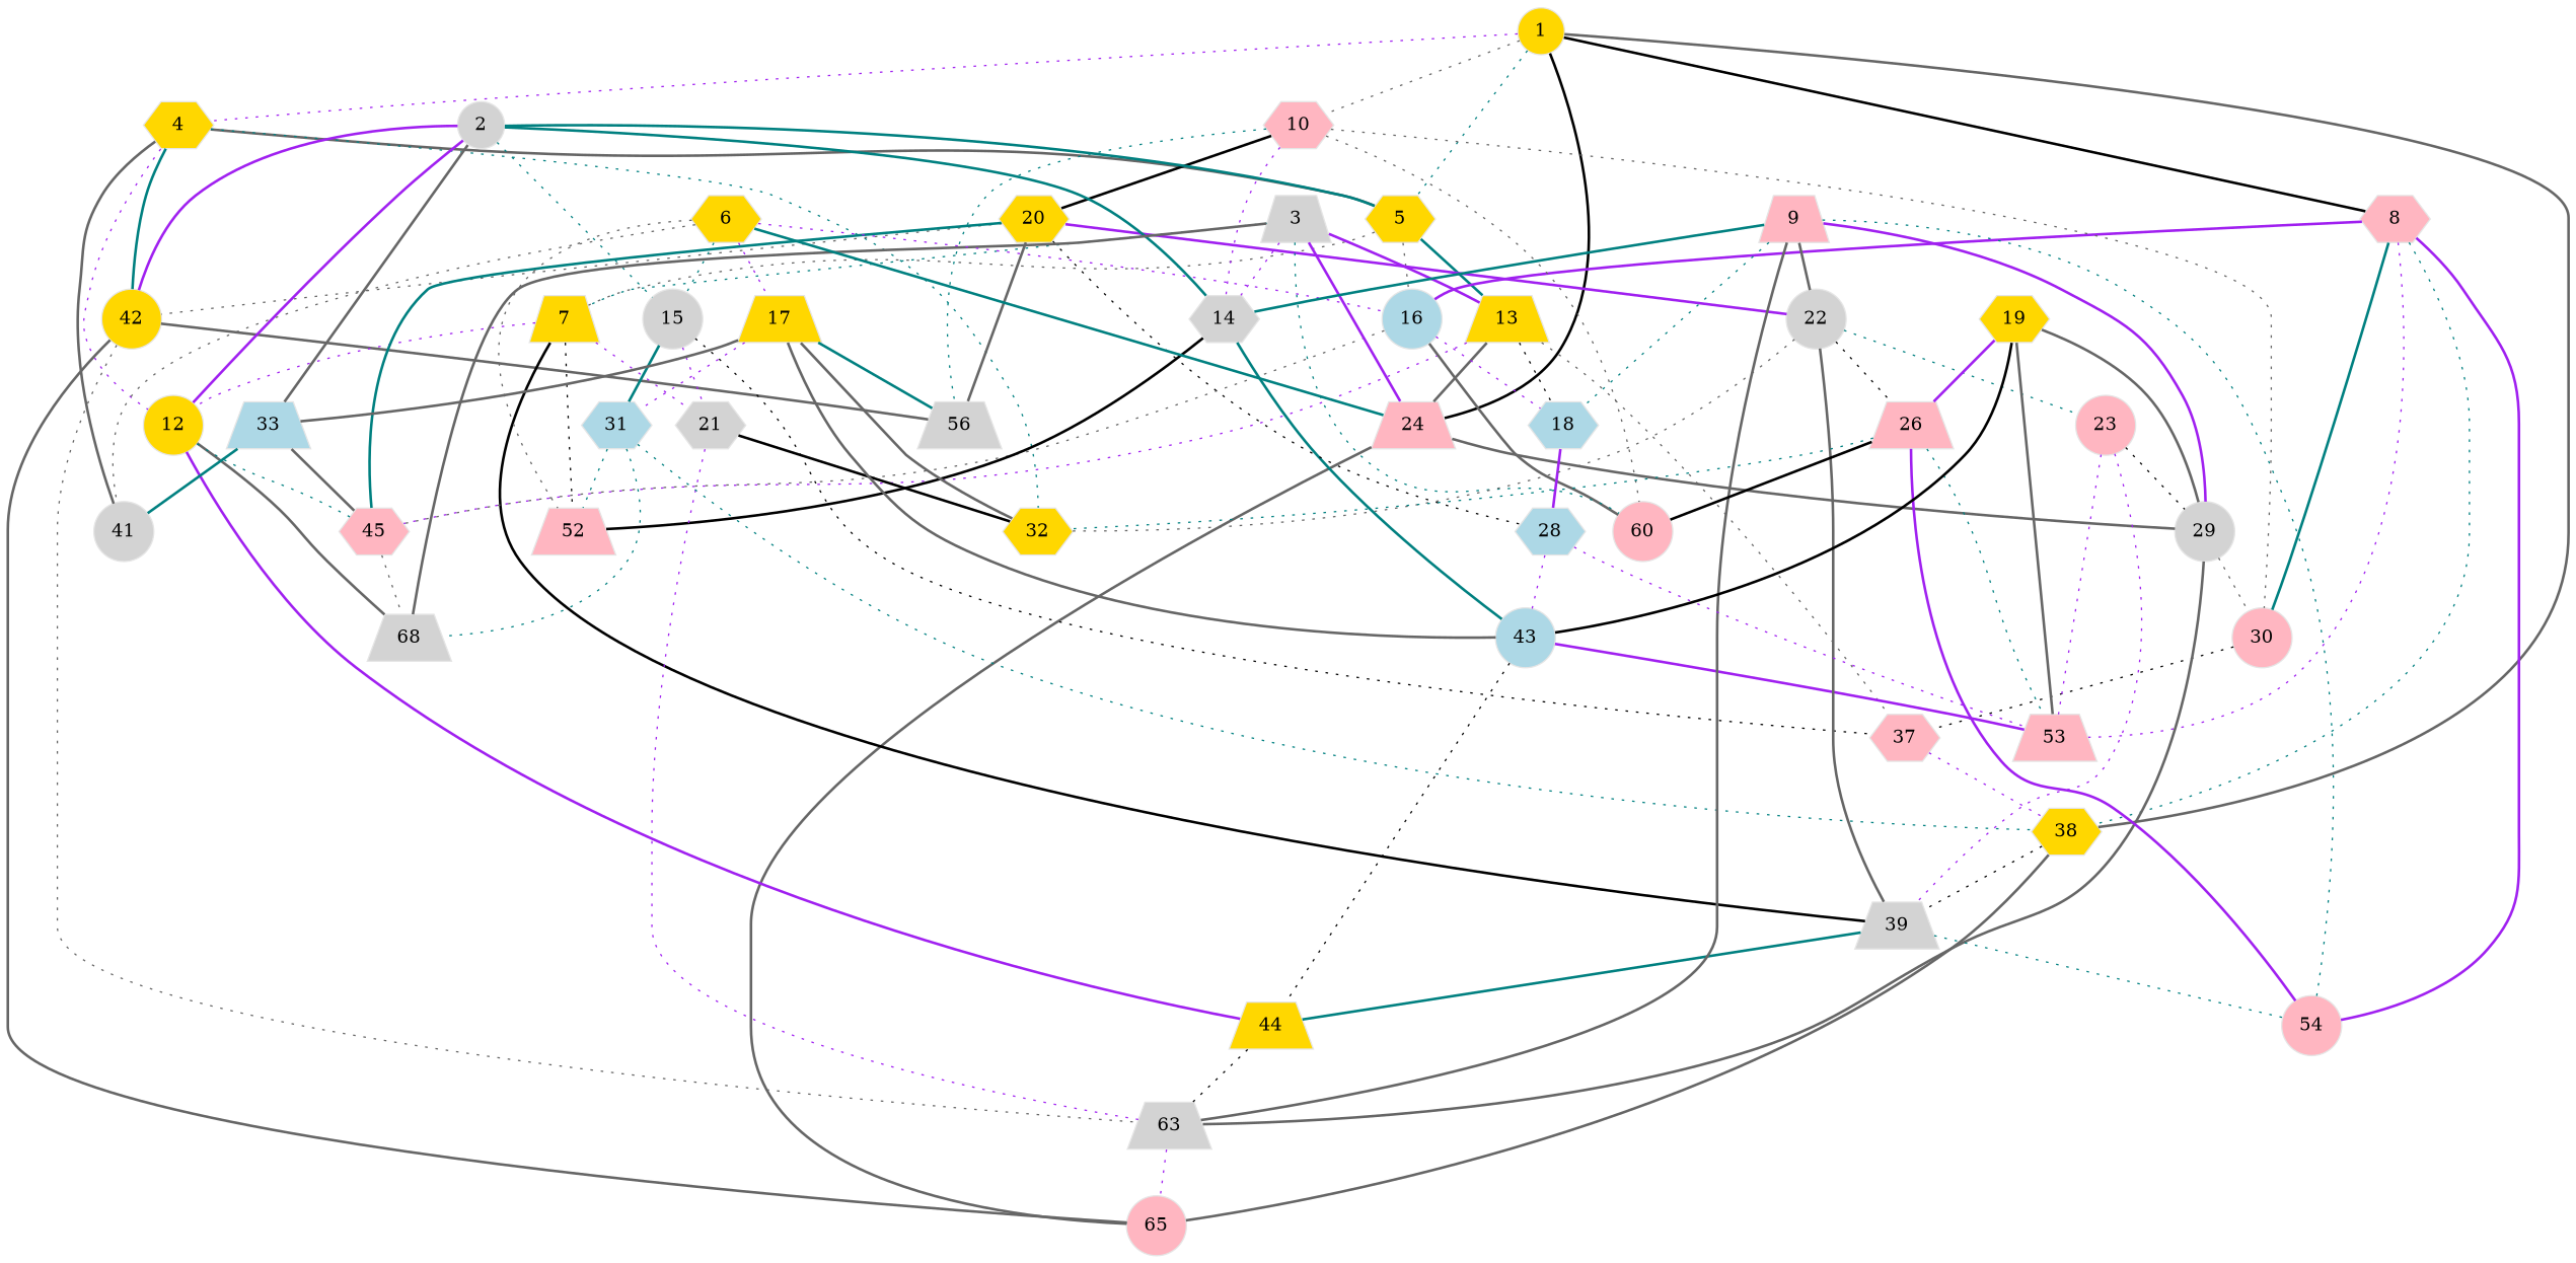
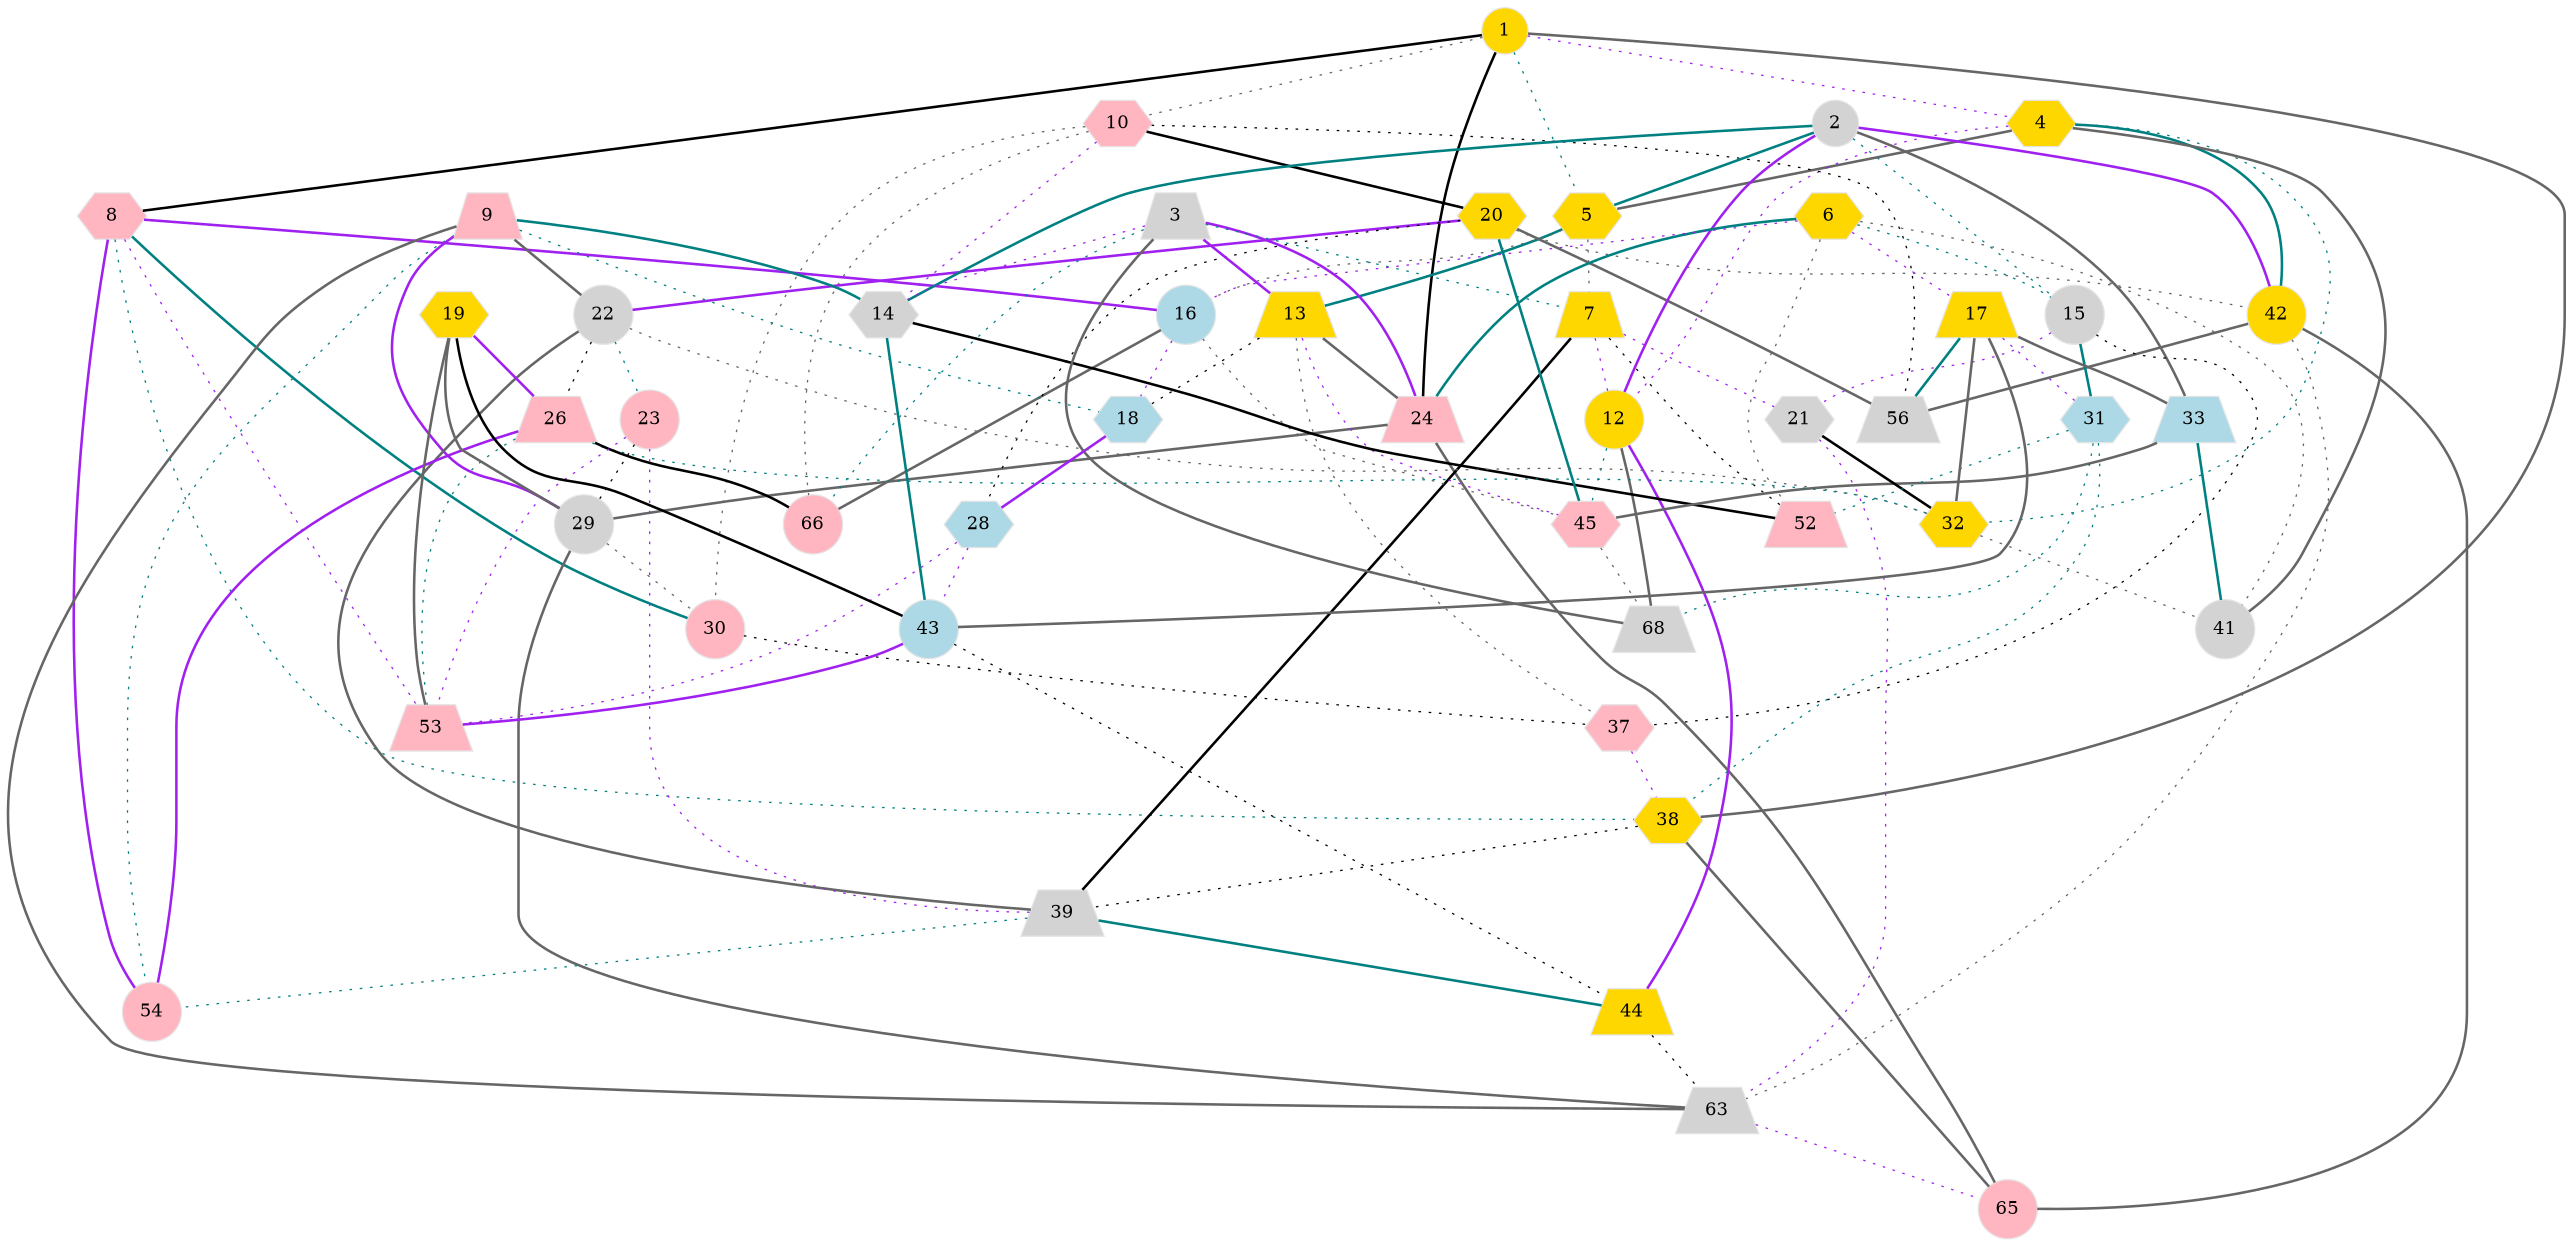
  graph {
    node [color=gray90 fillcolor=gold shape=hexagon style=filled]
    edge [color=gray40 style=dotted]
    1 [shape=circle super="+64"]
    4 [super="+62"]
    5 [super="+34"]
    8 [fillcolor=lightpink super="+70"]
    10 [fillcolor=lightpink super="+27"]
    24 [fillcolor=lightpink shape=trapezium super="+49"]
    38 [super="+55"]
    12 [shape=circle super="+36"]
    42 [shape=circle super="+73"]
    32 [super="+72"]
    41 [fillcolor=lightgrey shape=circle]
    7 [shape=trapezium super="+11"]
    13 [shape=trapezium super="+74"]
    16 [fillcolor=lightblue shape=circle super="+66"]
    30 [fillcolor=lightpink shape=circle]
    53 [fillcolor=lightpink shape=trapezium super="+61"]
    54 [fillcolor=lightpink shape=circle]
    14 [fillcolor=lightgrey super="+48"]
-   60 [fillcolor=lightpink shape=circle]
+   60 [fillcolor=lightpink shape=circle label=66]
    20 [super="+75"]
    56 [fillcolor=lightgrey shape=trapezium]
    29 [fillcolor=lightgrey shape=circle super="+50"]
    65 [fillcolor=lightpink shape=circle]
    39 [fillcolor=lightgrey shape=trapezium super="+76"]
    2 [fillcolor=lightgrey shape=circle super="+25"]
    15 [fillcolor=lightgrey shape=circle super="+47"]
    33 [fillcolor=lightblue shape=trapezium]
    68 [fillcolor=lightgrey shape=trapezium]
    44 [shape=trapezium]
    45 [fillcolor=lightpink super="+67"]
    52 [fillcolor=lightpink shape=trapezium]
    43 [fillcolor=lightblue shape=circle super="+71"]
    21 [fillcolor=lightgrey]
    37 [fillcolor=lightpink]
    31 [fillcolor=lightblue super="+35"]
    63 [fillcolor=lightgrey shape=trapezium super="+69"]
    3 [fillcolor=lightgrey shape=trapezium super="+40"]
    18 [fillcolor=lightblue]
    6 [super="+58"]
    17 [shape=trapezium super="+57"]
    9 [fillcolor=lightpink shape=trapezium super="+46"]
    22 [fillcolor=lightgrey shape=circle super="+59"]
    28 [fillcolor=lightblue]
    26 [fillcolor=lightpink shape=trapezium super="+51"]
    23 [fillcolor=lightpink shape=circle]
    19
    1 -- 4 [color=purple]
    1 -- 5 [color=teal]
    1 -- 8 [color=black style=bold]
    1 -- 10
    1 -- 24 [color=black style=bold]
    1 -- 38 [style=bold]
    4 -- 5 [style=bold]
    4 -- 12 [color=purple]
    4 -- 42 [color=teal style=bold]
    4 -- 32 [color=teal]
    4 -- 41 [style=bold]
    5 -- 7
    5 -- 13 [color=teal style=bold]
    5 -- 16
    8 -- 38 [color=teal]
    8 -- 16 [color=purple style=bold]
    8 -- 30 [color=teal style=bold]
    8 -- 53 [color=purple]
    8 -- 54 [color=purple style=bold]
    10 -- 30
    10 -- 14 [color=purple]
    10 -- 60
    10 -- 20 [color=black style=bold]
-   10 -- 56 [color=teal]
+   10 -- 56 [color=black]
    24 -- 29 [style=bold]
    24 -- 65 [style=bold]
    38 -- 65 [style=bold]
    38 -- 39 [color=black]
    12 -- 68 [style=bold]
    12 -- 44 [color=purple style=bold]
    12 -- 45 [color=teal]
    42 -- 56 [style=bold]
    42 -- 65 [style=bold]
    42 -- 63
+   32 -- 41
    7 -- 12 [color=purple]
    7 -- 39 [color=black style=bold]
    7 -- 52 [color=black]
    7 -- 21 [color=purple]
    13 -- 24 [style=bold]
    13 -- 45 [color=purple]
    13 -- 37
    13 -- 18 [color=black]
    16 -- 60 [style=bold]
    16 -- 45
    16 -- 18 [color=purple]
    30 -- 37 [color=black]
    14 -- 52 [color=black style=bold]
    14 -- 43 [color=teal style=bold]
    20 -- 42
    20 -- 56 [style=bold]
    20 -- 45 [color=teal style=bold]
    20 -- 22 [color=purple style=bold]
    20 -- 28 [color=black]
    29 -- 30
    29 -- 63 [style=bold]
    39 -- 54 [color=teal]
    39 -- 44 [color=teal style=bold]
    2 -- 5 [color=teal style=bold]
    2 -- 12 [color=purple style=bold]
    2 -- 42 [color=purple style=bold]
    2 -- 14 [color=teal style=bold]
    2 -- 15 [color=teal]
    2 -- 33 [style=bold]
    15 -- 21 [color=purple]
    15 -- 37 [color=black]
    15 -- 31 [color=teal style=bold weight=2]
    33 -- 41 [color=teal style=bold]
    33 -- 45 [style=bold]
    44 -- 63 [color=black]
    45 -- 68
    43 -- 53 [color=purple style=bold]
    43 -- 44 [color=black]
    21 -- 32 [color=black style=bold]
    21 -- 63 [color=purple]
    37 -- 38 [color=purple]
    31 -- 38 [color=teal]
    31 -- 68 [color=teal]
    31 -- 52 [color=teal]
    63 -- 65 [color=purple]
    3 -- 24 [color=purple style=bold]
    3 -- 7 [color=teal]
    3 -- 13 [color=purple style=bold]
    3 -- 14 [color=purple]
    3 -- 60 [color=teal]
    3 -- 68 [style=bold]
    18 -- 28 [color=purple style=bold]
    6 -- 24 [color=teal style=bold]
    6 -- 41
    6 -- 16 [color=purple]
    6 -- 15 [color=teal]
    6 -- 52
    6 -- 17 [color=purple]
    17 -- 32 [style=bold]
    17 -- 56 [color=teal style=bold]
    17 -- 33 [style=bold]
    17 -- 43 [style=bold]
    17 -- 31 [color=purple]
    9 -- 54 [color=teal]
    9 -- 14 [color=teal style=bold]
    9 -- 29 [color=purple style=bold]
    9 -- 63 [style=bold]
    9 -- 18 [color=teal]
    9 -- 22 [style=bold]
    22 -- 32
    22 -- 39 [style=bold]
    22 -- 26 [color=black]
    22 -- 23 [color=teal]
    28 -- 53 [color=purple]
    28 -- 43 [color=purple]
    26 -- 32 [color=teal]
    26 -- 53 [color=teal]
    26 -- 54 [color=purple style=bold]
    26 -- 60 [color=black style=bold]
    23 -- 53 [color=purple]
    23 -- 29 [color=black]
    23 -- 39 [color=purple]
    19 -- 53 [style=bold]
    19 -- 29 [style=bold]
    19 -- 43 [color=black style=bold]
    19 -- 26 [color=purple style=bold]
  }
